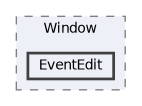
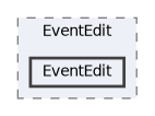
  digraph {
    compound=true
    n1 [color=grey25 fillcolor="#edf0f7" fontname=Helvetica fontsize=10 height=0.2 label=EventEdit shape=box style="filled,bold" width=0.4]
    subgraph cluster_1 {
      bgcolor="#edf0f7"
      fontname=Helvetica
      fontsize=10
-     label=Window
+     label=EventEdit
      pencolor=grey50
      style="filled,dashed"
      n1
    }
  }
